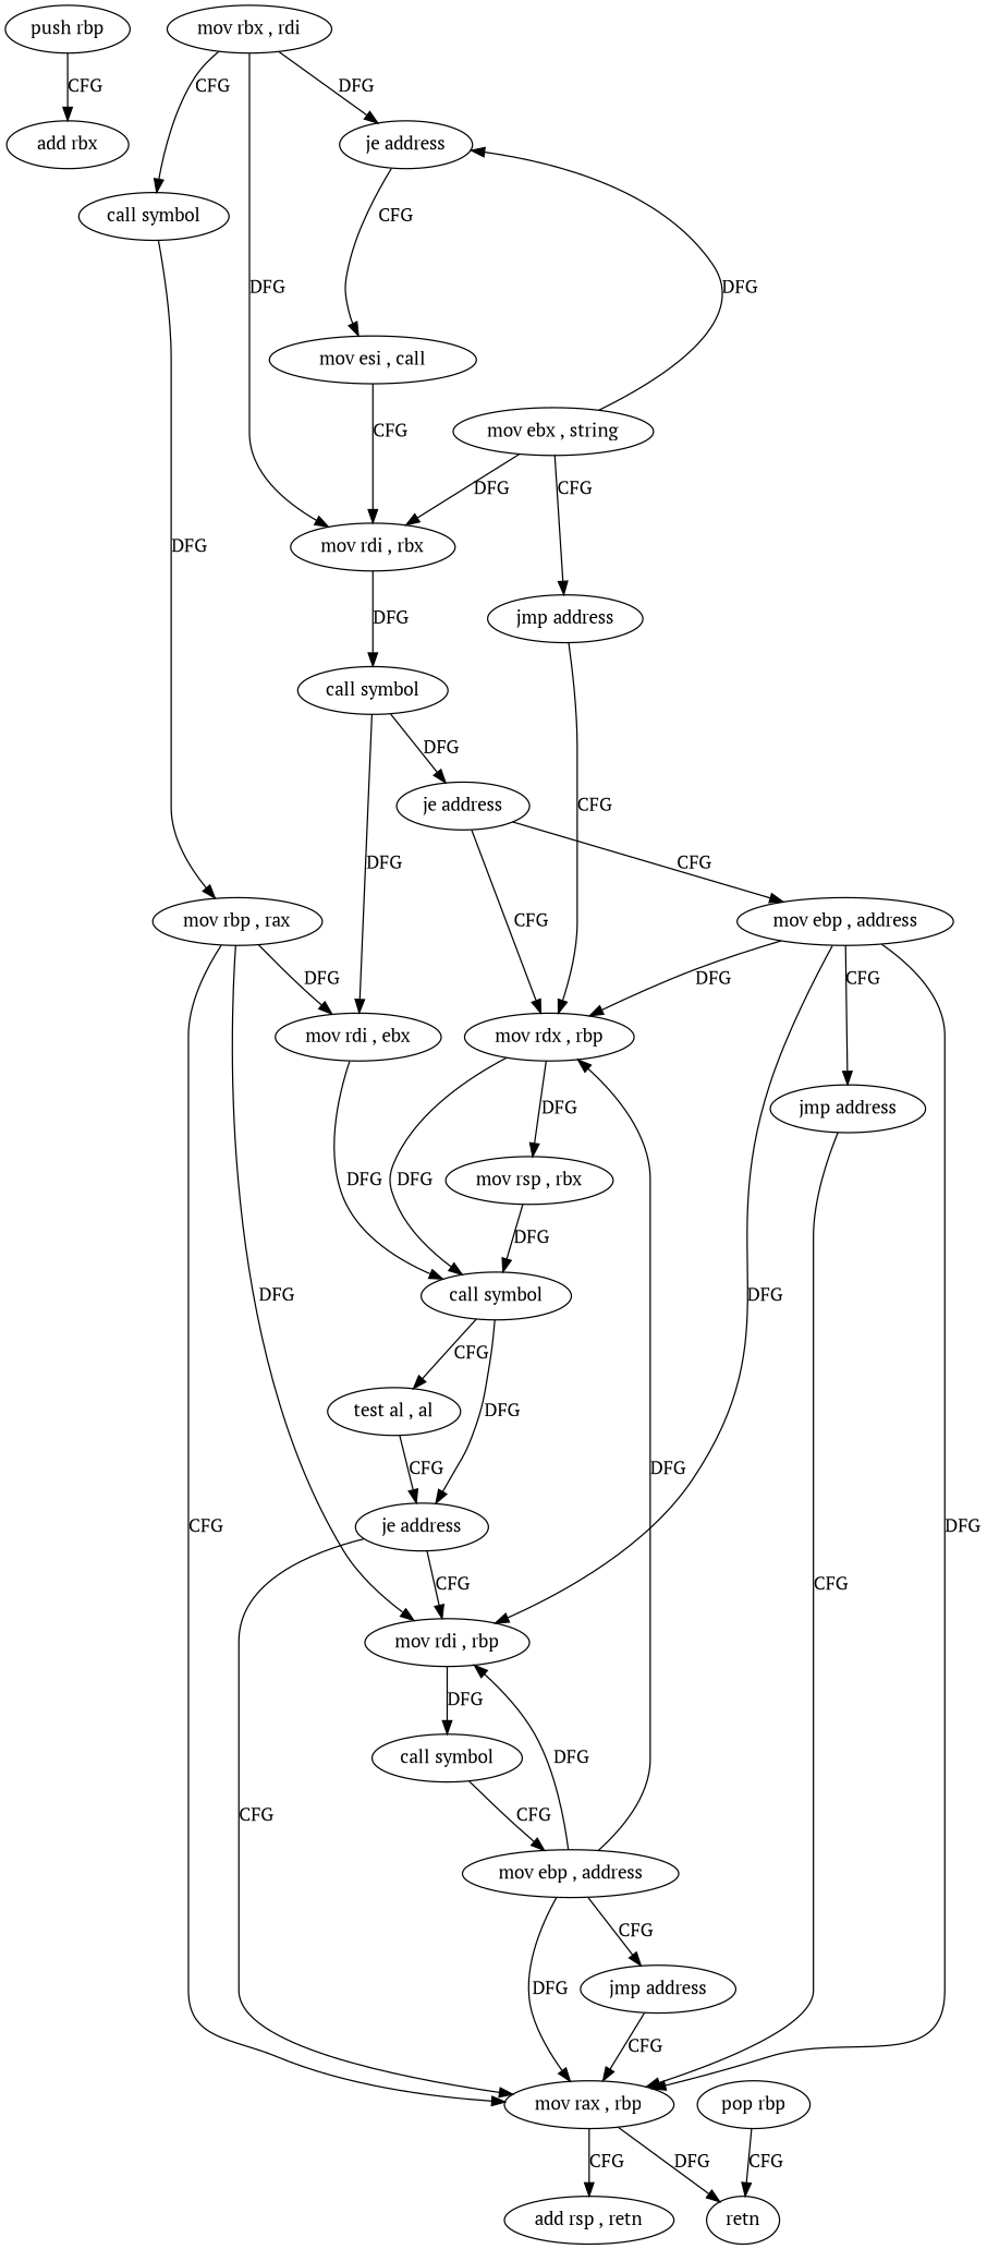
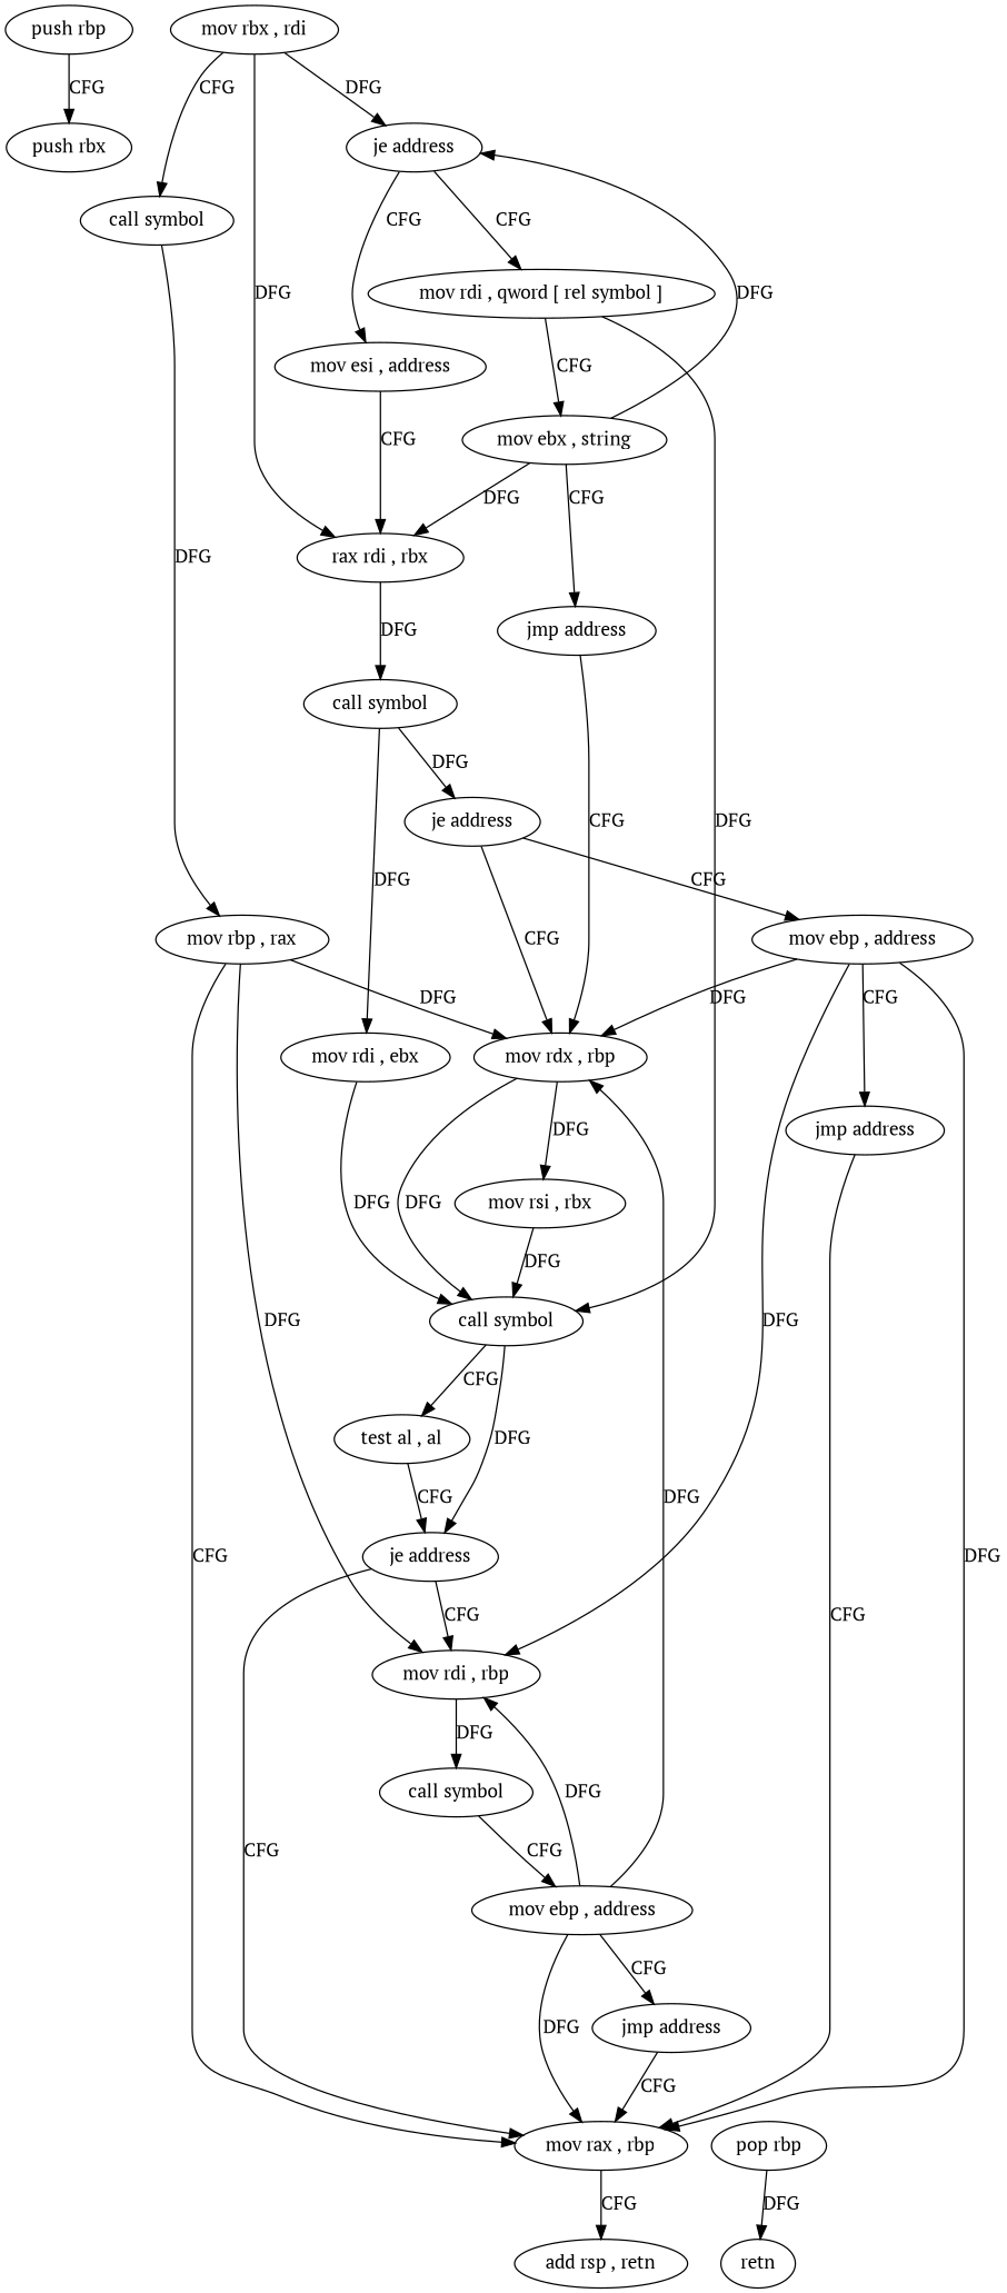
  digraph {
    fontname="PT Serif"
    node [fontname="PT Serif"]
    edge [fontname="PT Serif"]
    n1 [label="push rbp"]
-   n2 [label="add rbx"]
+   n2 [label="push rbx"]
    n3 [label="mov rbx , rdi"]
    n4 [label="call symbol"]
    n5 [label="je address"]
-   n6 [label="mov rdi , rbx"]
+   n6 [label="rax rdi , rbx"]
    n7 [label="mov rbp , rax"]
-   n9 [label="mov esi , call"]
+   n8 [label="mov rdi , qword [ rel symbol ]"]
+   n9 [label="mov esi , address"]
    n10 [label="call symbol"]
-   n11 [label="mov rsp , rbx"]
+   n11 [label="mov rsi , rbx"]
    n12 [label="call symbol"]
    n13 [label="mov rdx , rbp"]
    n14 [label="mov rdi , rbp"]
    n15 [label="mov rax , rbp"]
    n16 [label="call symbol"]
    n17 [label="add rsp , retn"]
    n18 [label=retn]
    n19 [label="mov ebx , string"]
    n20 [label="jmp address"]
    n21 [label="test al , al"]
    n22 [label="je address"]
    n23 [label="mov rdi , ebx"]
    n24 [label="je address"]
    n25 [label="mov ebp , address"]
    n26 [label="jmp address"]
    n27 [label="mov ebp , address"]
    n28 [label="jmp address"]
    n29 [label="pop rbp"]
    n1 -> n2 [label=CFG]
    n3 -> n4 [label=CFG]
    n3 -> n5 [label=DFG]
    n3 -> n6 [label=DFG]
    n4 -> n7 [label=DFG]
+   n5 -> n8 [label=CFG]
    n5 -> n9 [label=CFG]
    n6 -> n10 [label=DFG]
-   n7 -> n23 [label=DFG]
+   n7 -> n13 [label=DFG]
    n7 -> n14 [label=DFG]
    n7 -> n15 [label=CFG]
+   n8 -> n12 [label=DFG]
+   n8 -> n19 [label=CFG]
    n9 -> n6 [label=CFG]
    n10 -> n23 [label=DFG]
    n10 -> n24 [label=DFG]
    n11 -> n12 [label=DFG]
    n12 -> n21 [label=CFG]
    n12 -> n22 [label=DFG]
    n13 -> n11 [label=DFG]
    n13 -> n12 [label=DFG]
    n14 -> n16 [label=DFG]
    n15 -> n17 [label=CFG]
-   n15 -> n18 [label=DFG]
    n16 -> n27 [label=CFG]
    n19 -> n5 [label=DFG]
    n19 -> n6 [label=DFG]
    n19 -> n20 [label=CFG]
    n20 -> n13 [label=CFG]
    n21 -> n22 [label=CFG]
    n22 -> n14 [label=CFG]
    n22 -> n15 [label=CFG]
    n23 -> n12 [label=DFG]
    n24 -> n13 [label=CFG]
    n24 -> n25 [label=CFG]
    n25 -> n13 [label=DFG]
    n25 -> n14 [label=DFG]
    n25 -> n15 [label=DFG]
    n25 -> n26 [label=CFG]
    n26 -> n15 [label=CFG]
    n27 -> n13 [label=DFG]
    n27 -> n14 [label=DFG]
    n27 -> n15 [label=DFG]
    n27 -> n28 [label=CFG]
    n28 -> n15 [label=CFG]
-   n29 -> n18 [label=CFG]
+   n29 -> n18 [label=DFG]
  }
